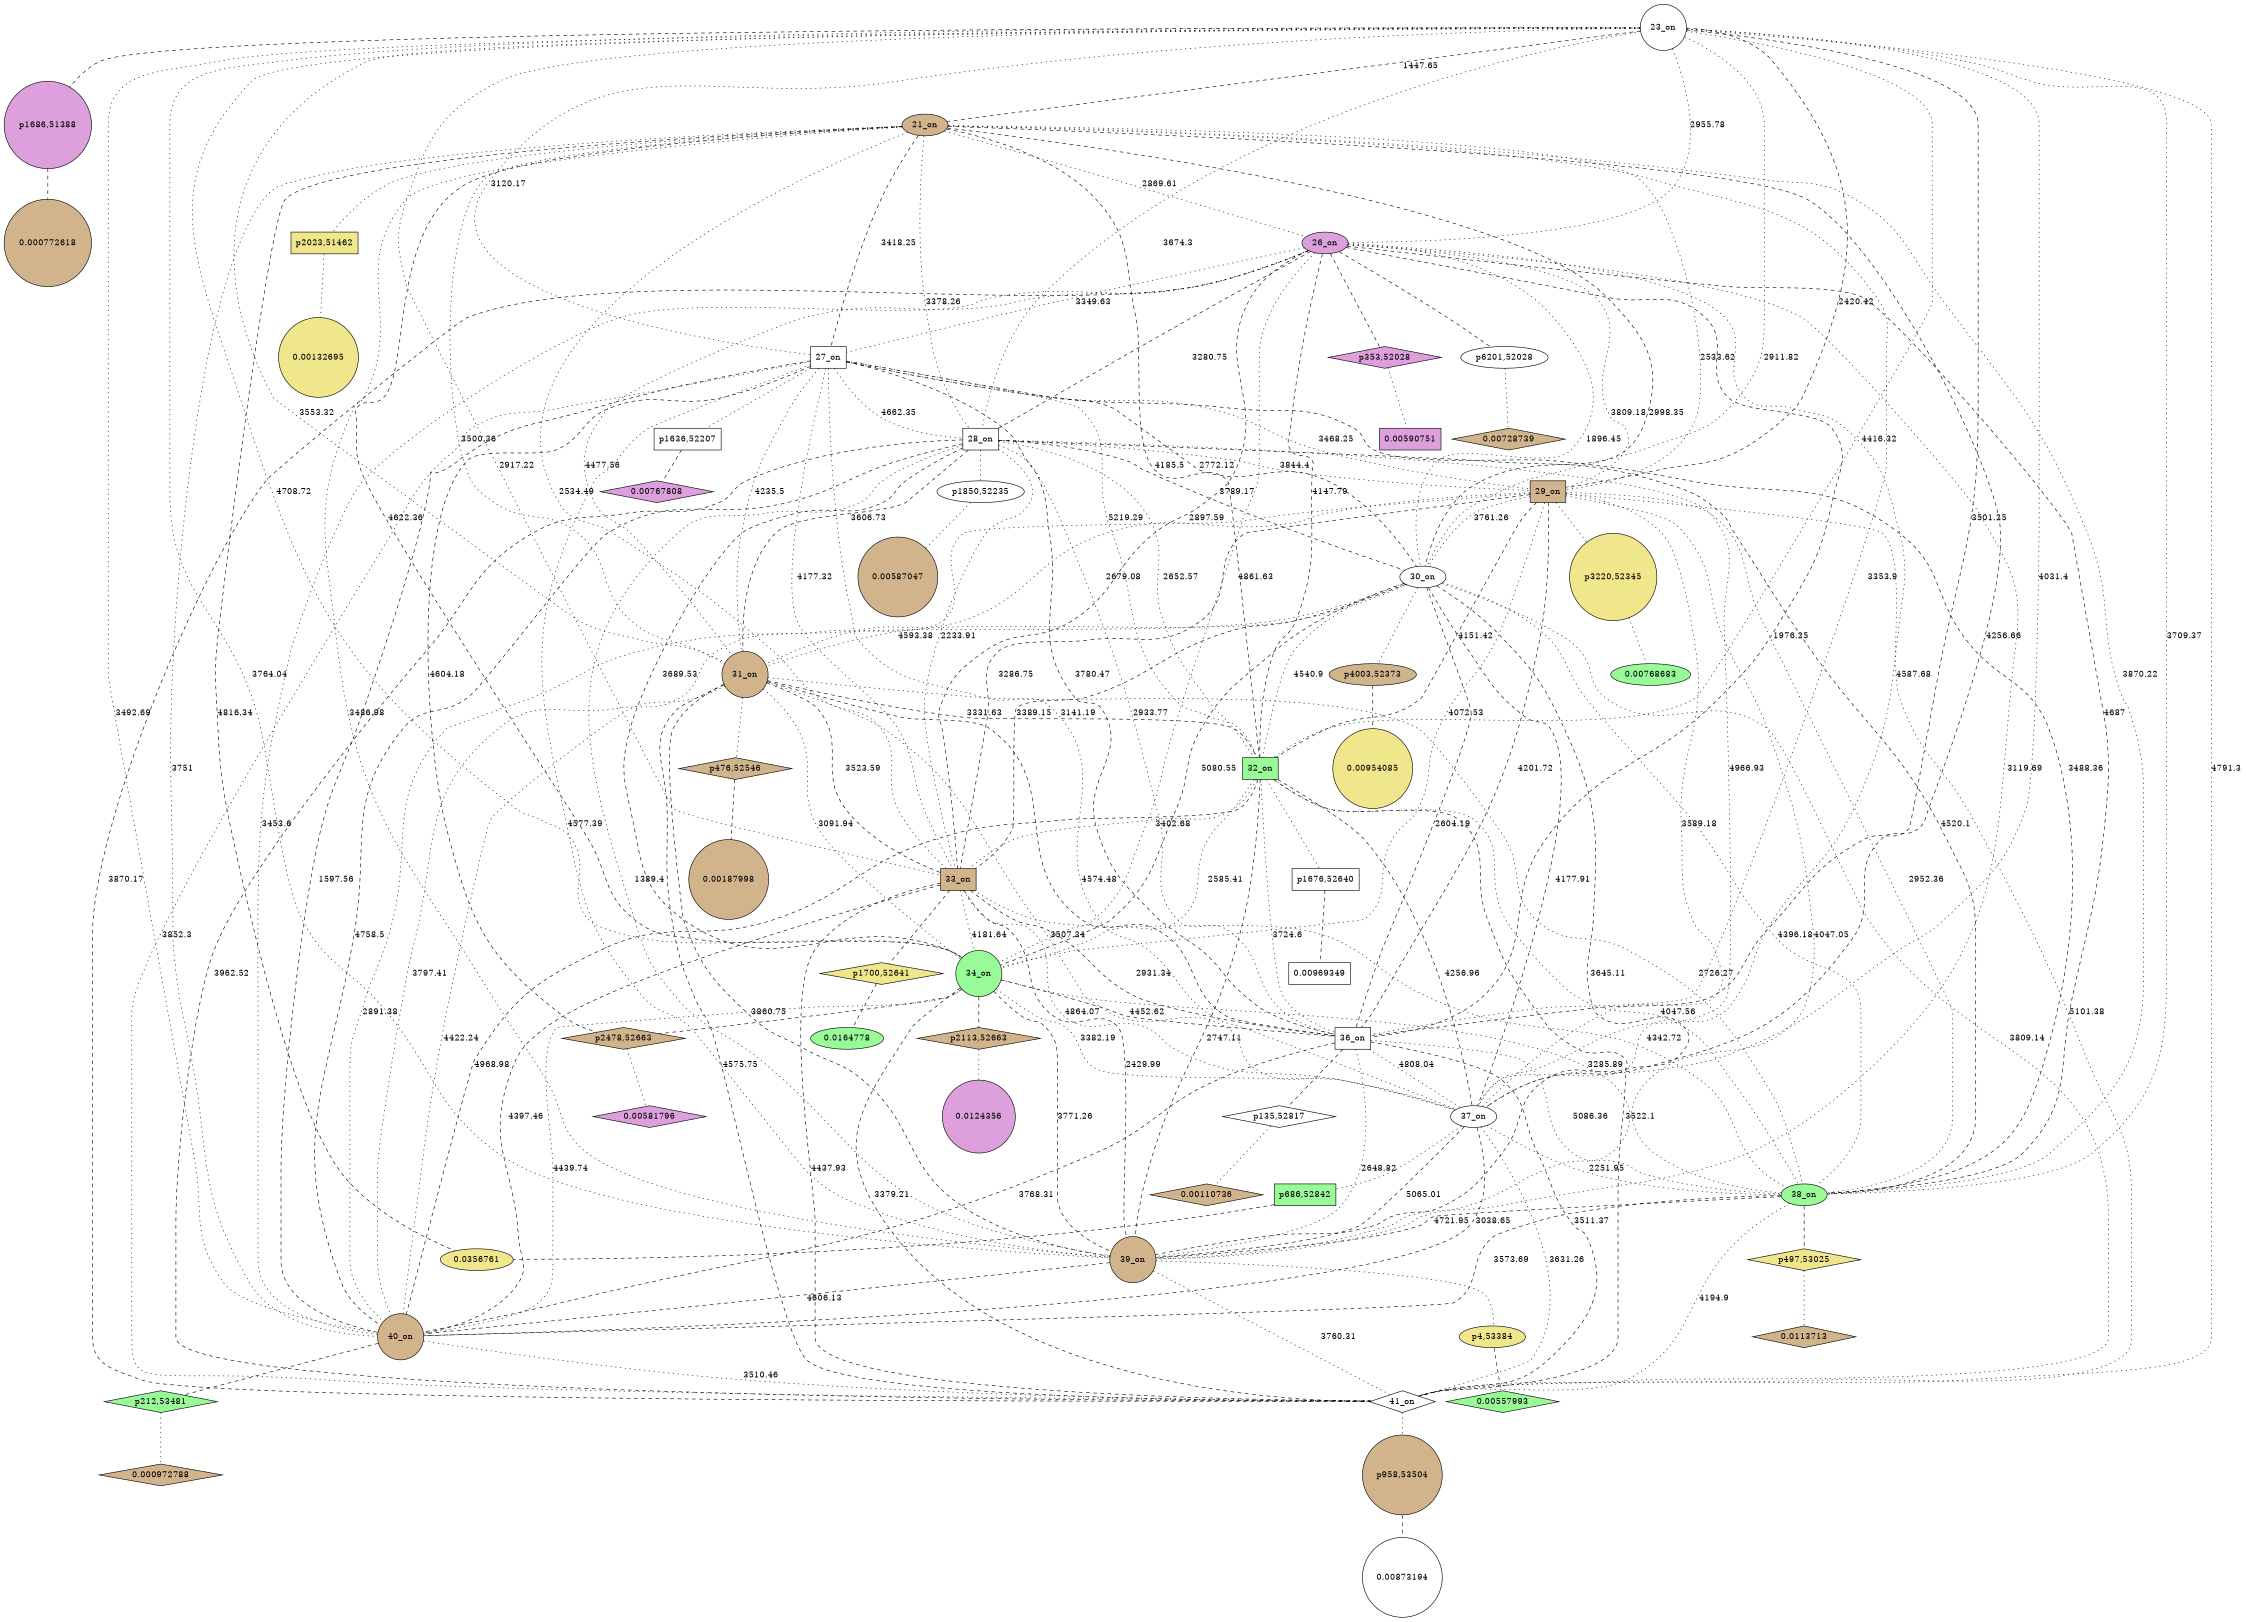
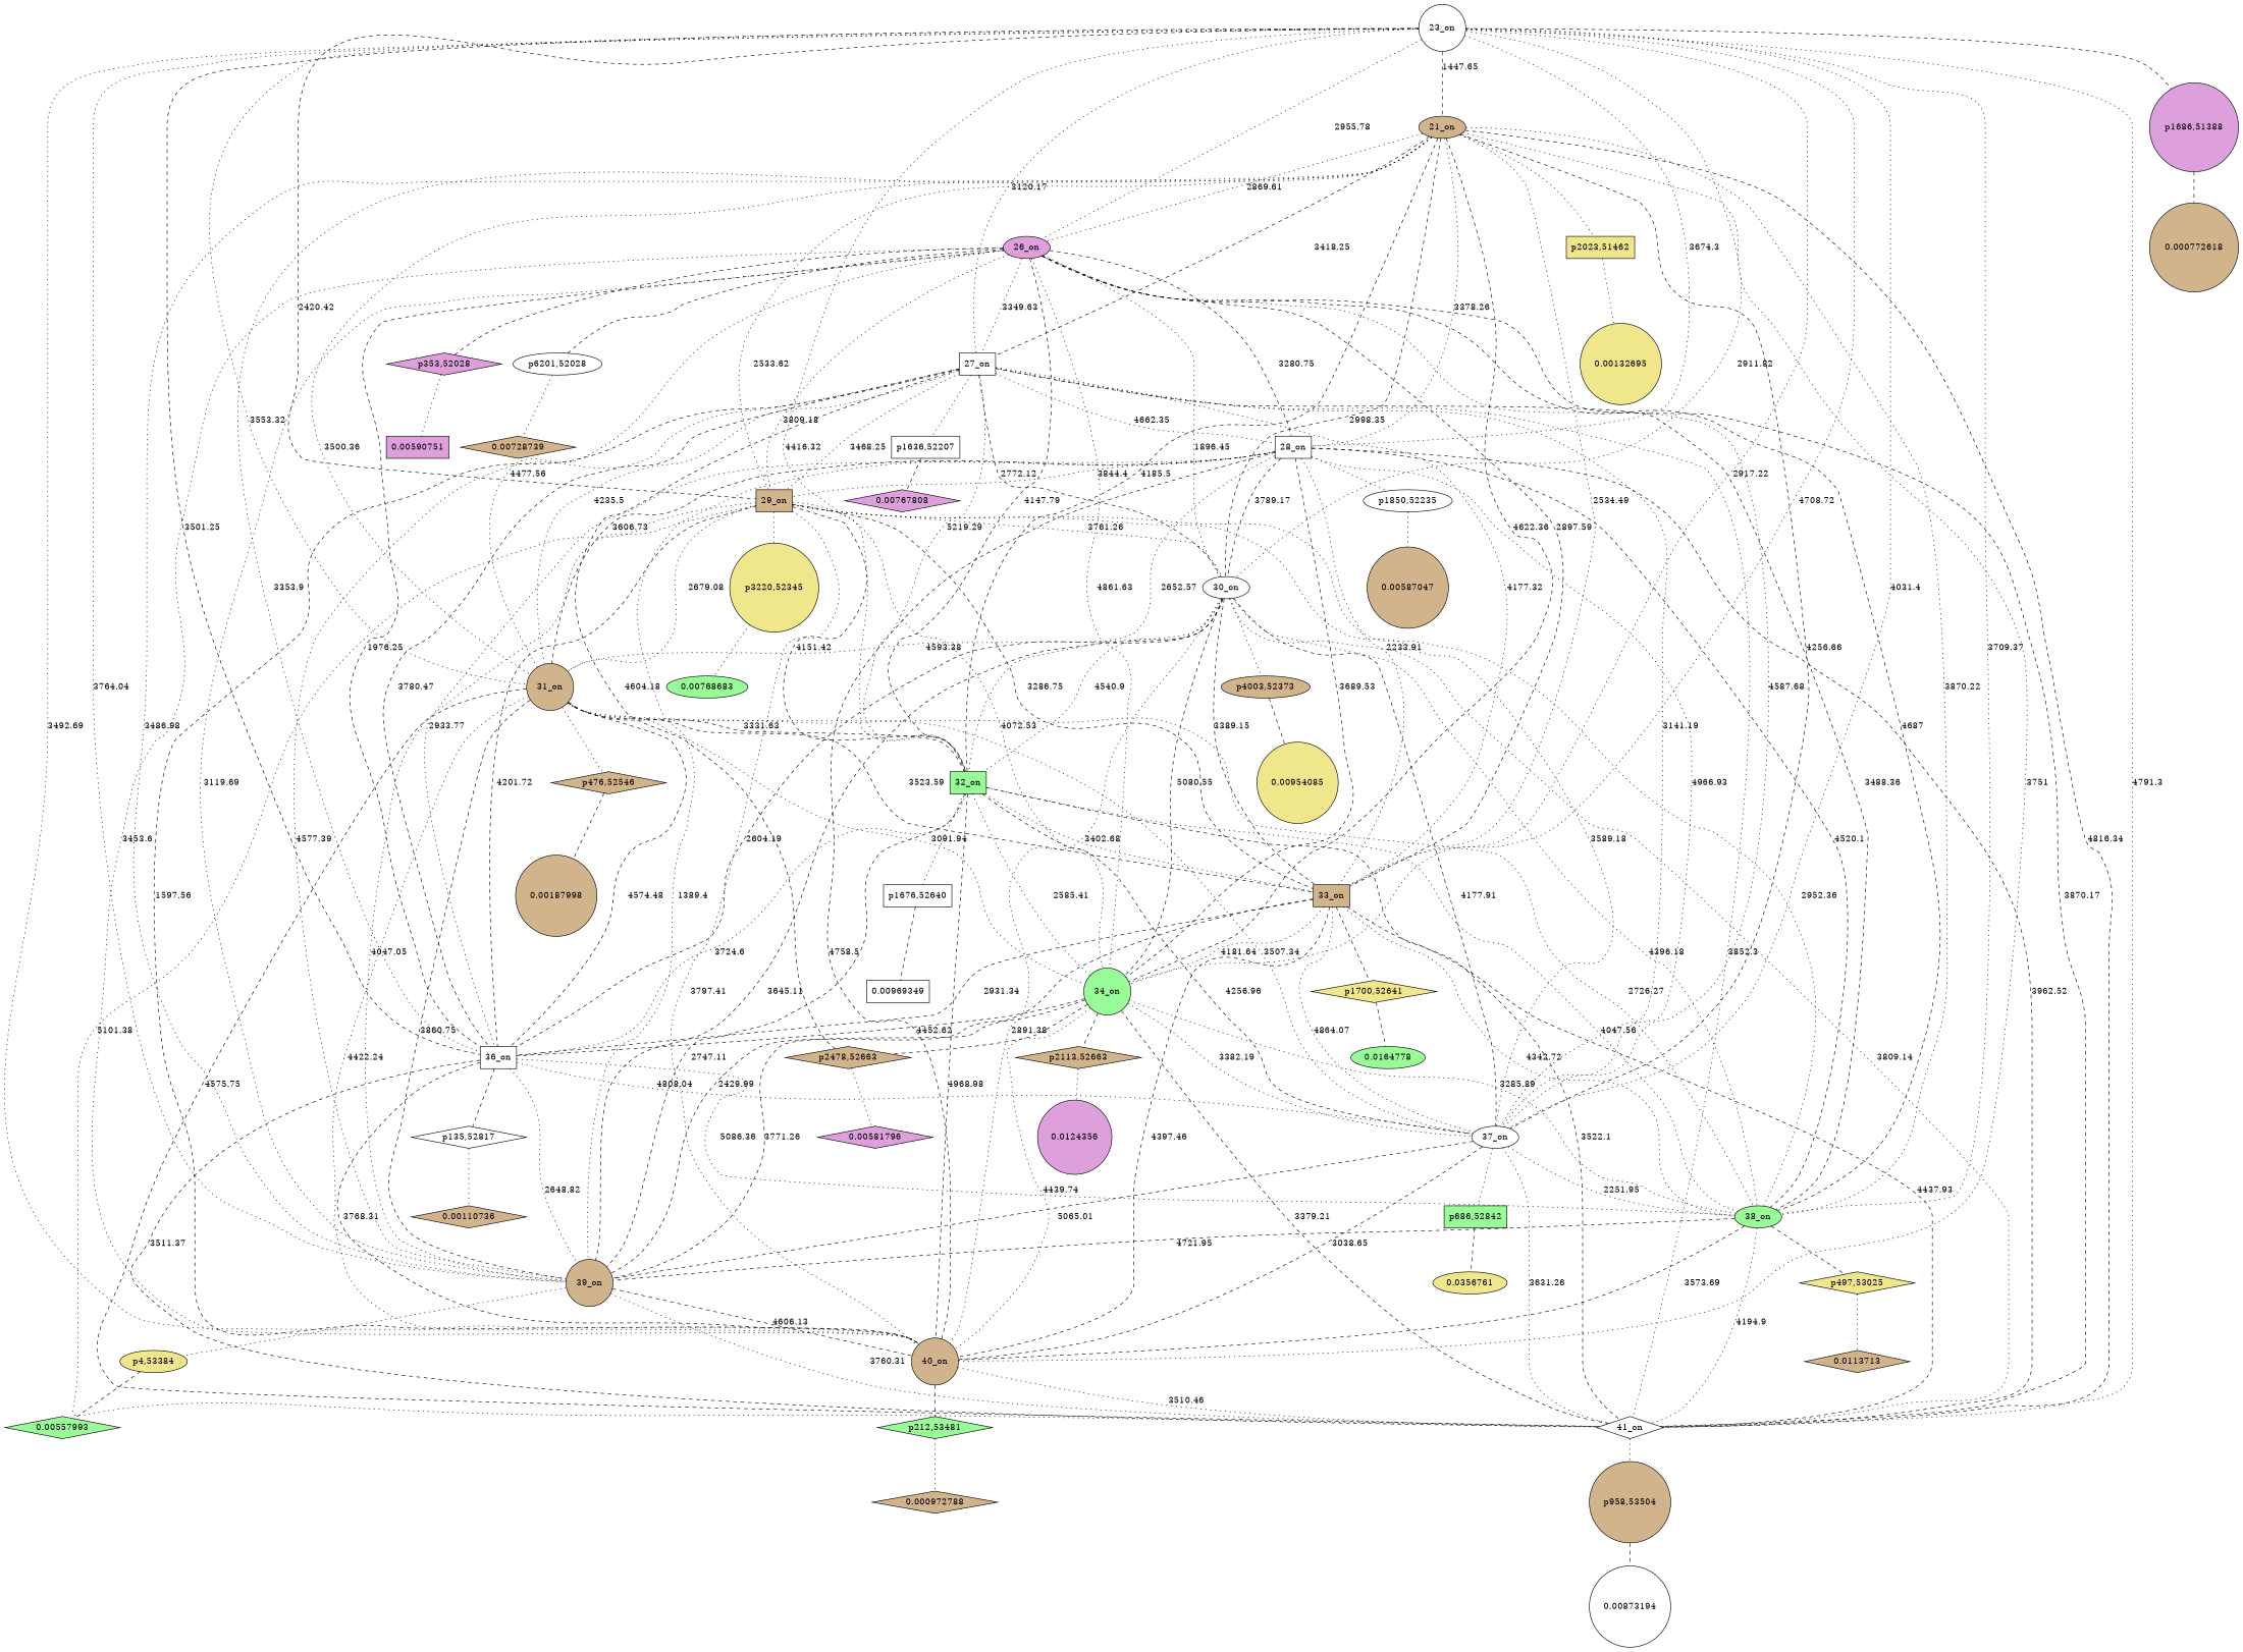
  graph {
    node [fillcolor=tan shape=diamond style=filled]
    edge [style=dotted]
    n1 [fillcolor=palegreen label=0.00557993]
    "p4,53384" [fillcolor=khaki shape=ellipse]
    n3 [label=0.00110736]
    "p135,52817" [fillcolor=white]
    n5 [label=0.000972788]
    "p212,53481" [fillcolor=palegreen]
    n7 [fillcolor=plum label=0.00590751 shape=box]
    "p353,52028" [fillcolor=plum]
    n9 [label=0.00187998 shape=circle]
    "p476,52546"
    n11 [label=0.0113713]
    "p497,53025" [fillcolor=khaki]
    n13 [fillcolor=khaki label=0.0356761 shape=ellipse]
    "p686,52842" [fillcolor=palegreen shape=box]
    n15 [fillcolor=white label=0.00873194 shape=circle]
    "p958,53504" [shape=circle]
    n17 [fillcolor=plum label=0.00767808]
    "p1636,52207" [fillcolor=white shape=box]
    n19 [fillcolor=white label=0.00969349 shape=box]
    "p1676,52640" [fillcolor=white shape=box]
    n21 [label=0.000772618 shape=circle]
    "p1686,51388" [fillcolor=plum shape=circle]
    n23 [fillcolor=palegreen label=0.0164778 shape=ellipse]
    "p1700,52641" [fillcolor=khaki]
    n25 [label=0.00587047 shape=circle]
    "p1850,52235" [fillcolor=white shape=ellipse]
    n27 [fillcolor=khaki label=0.00132695 shape=circle]
    "p2023,51462" [fillcolor=khaki shape=box]
    n29 [fillcolor=plum label=0.0124356 shape=circle]
    "p2113,52663"
    n31 [fillcolor=plum label=0.00581796]
    "p2478,52663"
    n33 [fillcolor=palegreen label=0.00768683 shape=ellipse]
    "p3220,52345" [fillcolor=khaki shape=circle]
    n35 [fillcolor=khaki label=0.00954085 shape=circle]
    "p4003,52373" [shape=ellipse]
    n37 [label=0.00728739]
    "p6201,52028" [fillcolor=white shape=ellipse]
    "23_on" [fillcolor=white shape=circle]
    n40 [label="21_on" shape=ellipse]
    "26_on" [fillcolor=plum shape=ellipse]
    "27_on" [fillcolor=white shape=box]
    "28_on" [fillcolor=white shape=box]
    "29_on" [shape=box]
    "30_on" [fillcolor=white shape=ellipse]
    "31_on" [shape=circle]
    "32_on" [fillcolor=palegreen shape=box]
    "33_on" [shape=box]
    "34_on" [fillcolor=palegreen shape=circle]
    "36_on" [fillcolor=white shape=box]
    "37_on" [fillcolor=white shape=ellipse]
    "38_on" [fillcolor=palegreen shape=ellipse]
    "39_on" [shape=circle]
    "40_on" [shape=circle]
    "41_on" [fillcolor=white]
    "p4,53384" -- n1 [style=dashed]
    "p135,52817" -- n3
    "p212,53481" -- n5
    "p353,52028" -- n7
    "p476,52546" -- n9 [style=dashed]
    "p497,53025" -- n11
    "p686,52842" -- n13 [style=dashed]
    "p958,53504" -- n15 [style=dashed]
    "p1636,52207" -- n17 [style=dashed]
    "p1676,52640" -- n19 [style=dashed]
    "p1686,51388" -- n21 [style=dashed]
    "p1700,52641" -- n23 [style=dashed]
    "p1850,52235" -- n25
    "p2023,51462" -- n27
    "p2113,52663" -- n29
    "p2478,52663" -- n31
    "p3220,52345" -- n33
    "p4003,52373" -- n35 [style=dashed]
    "p6201,52028" -- n37
    "23_on" -- "p1686,51388" [style=dashed]
    "23_on" -- n40 [label=1447.65 style=dashed]
    "23_on" -- "26_on" [label=2955.78]
    "23_on" -- "27_on" [label=3120.17]
    "23_on" -- "28_on" [label=3674.3]
    "23_on" -- "29_on" [label=2420.42 style=dashed]
    "23_on" -- "30_on" [label=2911.82]
    "23_on" -- "31_on" [label=3553.32]
    "23_on" -- "32_on" [label=4416.32]
    "23_on" -- "33_on" [label=2917.22]
    "23_on" -- "34_on" [label=4708.72]
    "23_on" -- "36_on" [label=3501.25 style=dashed]
    "23_on" -- "37_on" [label=4031.4]
    "23_on" -- "38_on" [label=3709.37]
    "23_on" -- "39_on" [label=3764.04]
    "23_on" -- "40_on" [label=3492.69]
    "23_on" -- "41_on" [label=4791.3]
    n40 -- "p2023,51462"
    n40 -- "26_on" [label=2869.61]
    n40 -- "27_on" [label=3418.25 style=dashed]
    n40 -- "28_on" [label=3378.26]
    n40 -- "29_on" [label=2533.62]
    n40 -- "30_on" [label=2998.35 style=dashed]
    n40 -- "31_on" [label=3500.36]
    n40 -- "32_on" [label=4185.5 style=dashed]
    n40 -- "33_on" [label=2534.49]
    n40 -- "34_on" [label=4622.36 style=dashed]
    n40 -- "36_on" [label=3353.9]
    n40 -- "37_on" [label=4256.66 style=dashed]
    n40 -- "38_on" [label=3870.22]
    n40 -- "39_on" [label=3486.98]
    n40 -- "40_on" [label=3751]
-   n40 -- n13 [label=4816.34 style=dashed]
+   n40 -- "41_on" [label=4816.34 style=dashed]
    "26_on" -- "p353,52028" [style=dashed]
    "26_on" -- "p6201,52028" [style=dashed]
    "26_on" -- "27_on" [label=3349.63]
    "26_on" -- "28_on" [label=3280.75 style=dashed]
    "26_on" -- "29_on" [label=3809.18]
    "26_on" -- "30_on" [label=1896.45]
    "26_on" -- "31_on" [label=4477.56]
    "26_on" -- "32_on" [label=4147.79 style=dashed]
    "26_on" -- "33_on" [label=2897.59 style=dashed]
    "26_on" -- "34_on" [label=4861.63]
    "26_on" -- "36_on" [label=1976.25 style=dashed]
    "26_on" -- "37_on" [label=4587.68]
    "26_on" -- "38_on" [label=4687 style=dashed]
    "26_on" -- "39_on" [label=3119.69]
    "26_on" -- "40_on" [label=3453.6]
    "26_on" -- "41_on" [label=3870.17 style=dashed]
    "27_on" -- "p1636,52207"
    "27_on" -- "p2478,52663" [label=4604.18 style=dashed]
    "27_on" -- "28_on" [label=4662.35]
    "27_on" -- "29_on" [label=3468.25]
    "27_on" -- "30_on" [label=2772.12 style=dashed]
    "27_on" -- "31_on" [label=4235.5]
    "27_on" -- "32_on" [label=5219.29]
    "27_on" -- "33_on" [label=4177.32]
    "27_on" -- "36_on" [label=3780.47 style=dashed]
    "27_on" -- "37_on" [label=3141.19]
    "27_on" -- "38_on" [label=3488.36 style=dashed]
    "27_on" -- "39_on" [label=4577.39]
    "27_on" -- "40_on" [label=1597.56 style=dashed]
    "27_on" -- "41_on" [label=3852.3]
    "28_on" -- "p1850,52235"
    "28_on" -- "29_on" [label=3844.4]
    "28_on" -- "30_on" [label=3789.17 style=dashed]
    "28_on" -- "31_on" [label=3606.73 style=dashed]
    "28_on" -- "32_on" [label=2652.57]
    "28_on" -- "33_on" [label=2233.91]
    "28_on" -- "34_on" [label=3689.53 style=dashed]
    "28_on" -- "36_on" [label=2933.77]
    "28_on" -- "37_on" [label=4966.93]
    "28_on" -- "38_on" [label=4520.1 style=dashed]
    "28_on" -- "39_on" [label=1389.4]
    "28_on" -- "40_on" [label=4758.5 style=dashed]
    "28_on" -- "41_on" [label=3962.52 style=dashed]
    "29_on" -- "p3220,52345"
    "29_on" -- "30_on" [label=3761.26]
    "29_on" -- "31_on" [label=2679.08]
    "29_on" -- "32_on" [label=4151.42 style=dashed]
    "29_on" -- "33_on" [label=3286.75 style=dashed]
    "29_on" -- "34_on" [label=4072.53]
    "29_on" -- "36_on" [label=4201.72 style=dashed]
    "29_on" -- "37_on" [label=3589.18]
    "29_on" -- "38_on" [label=2952.36]
    "29_on" -- "39_on" [label=4047.05]
    "29_on" -- "40_on" [label=3797.41]
    "29_on" -- "41_on" [label=5101.38]
    "30_on" -- "p4003,52373"
    "30_on" -- "31_on" [label=4593.38]
    "30_on" -- "32_on" [label=4540.9]
    "30_on" -- "33_on" [label=3389.15 style=dashed]
    "30_on" -- "34_on" [label=5080.55 style=dashed]
    "30_on" -- "36_on" [label=2604.19 style=dashed]
    "30_on" -- "37_on" [label=4177.91 style=dashed]
    "30_on" -- "38_on" [label=4396.18]
    "30_on" -- "39_on" [label=3645.11 style=dashed]
    "30_on" -- "40_on" [label=2891.38]
    "30_on" -- "41_on" [label=3809.14]
    "31_on" -- "p476,52546"
    "31_on" -- "32_on" [label=3331.63 style=dashed]
    "31_on" -- "33_on" [label=3523.59 style=dashed]
    "31_on" -- "34_on" [label=3091.94]
    "31_on" -- "36_on" [label=4574.48 style=dashed]
    "31_on" -- "37_on" [label=3507.34]
    "31_on" -- "38_on" [label=2726.27]
    "31_on" -- "39_on" [label=3860.75 style=dashed]
    "31_on" -- "40_on" [label=4422.24]
    "31_on" -- "41_on" [label=4575.75 style=dashed]
    "32_on" -- "p1676,52640"
    "32_on" -- "33_on" [label=3402.68]
    "32_on" -- "34_on" [label=2585.41]
    "32_on" -- "36_on" [label=3724.6]
    "32_on" -- "37_on" [label=4256.96 style=dashed]
    "32_on" -- "38_on" [label=4047.56]
    "32_on" -- "39_on" [label=2747.11 style=dashed]
    "32_on" -- "40_on" [label=4968.98 style=dashed]
    "32_on" -- "41_on" [label=3522.1 style=dashed]
    "33_on" -- "p1700,52641" [style=dashed]
    "33_on" -- "34_on" [label=4181.64]
    "33_on" -- "36_on" [label=2931.34 style=dashed]
    "33_on" -- "37_on" [label=4864.07]
    "33_on" -- "38_on" [label=4342.72]
    "33_on" -- "39_on" [label=2429.99 style=dashed]
    "33_on" -- "40_on" [label=4397.46 style=dashed]
    "33_on" -- "41_on" [label=4437.93 style=dashed]
    "34_on" -- "p2113,52663" [style=dashed]
    "34_on" -- "p2478,52663" [style=dashed]
    "34_on" -- "36_on" [label=4452.62 style=dashed]
    "34_on" -- "37_on" [label=3382.19]
    "34_on" -- "38_on" [label=3285.89]
    "34_on" -- "39_on" [label=3771.26 style=dashed]
    "34_on" -- "40_on" [label=4439.74]
    "34_on" -- "41_on" [label=3379.21 style=dashed]
    "36_on" -- "p135,52817" [style=dashed]
    "36_on" -- "37_on" [label=4808.04]
    "36_on" -- "38_on" [label=5086.36]
    "36_on" -- "39_on" [label=2648.82]
    "36_on" -- "40_on" [label=3768.31 style=dashed]
    "36_on" -- "41_on" [label=3511.37 style=dashed]
    "37_on" -- "p686,52842"
    "37_on" -- "38_on" [label=2251.95]
    "37_on" -- "39_on" [label=5065.01 style=dashed]
    "37_on" -- "40_on" [label=3038.65 style=dashed]
    "37_on" -- "41_on" [label=3631.26]
    "38_on" -- "p497,53025" [style=dashed]
    "38_on" -- "39_on" [label=4721.95 style=dashed]
    "38_on" -- "40_on" [label=3573.69 style=dashed]
    "38_on" -- "41_on" [label=4194.9]
    "39_on" -- "p4,53384"
    "39_on" -- "40_on" [label=4606.13 style=dashed]
    "39_on" -- "41_on" [label=3760.31]
    "40_on" -- "p212,53481" [style=dashed]
    "40_on" -- "41_on" [label=3510.46]
    "41_on" -- "p958,53504"
  }
